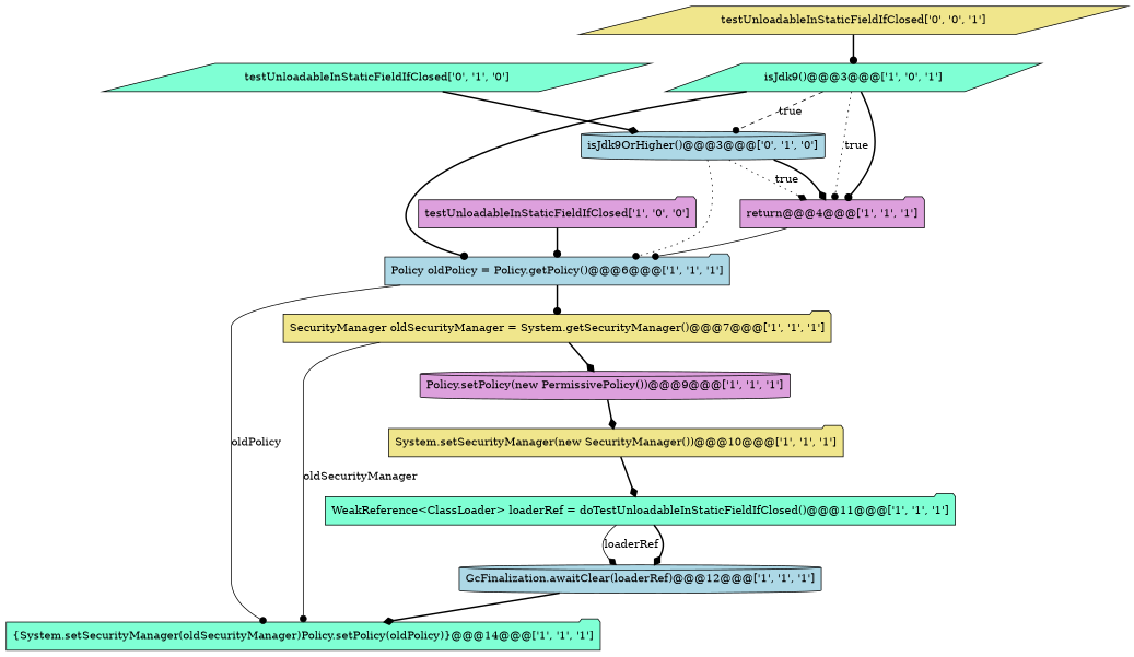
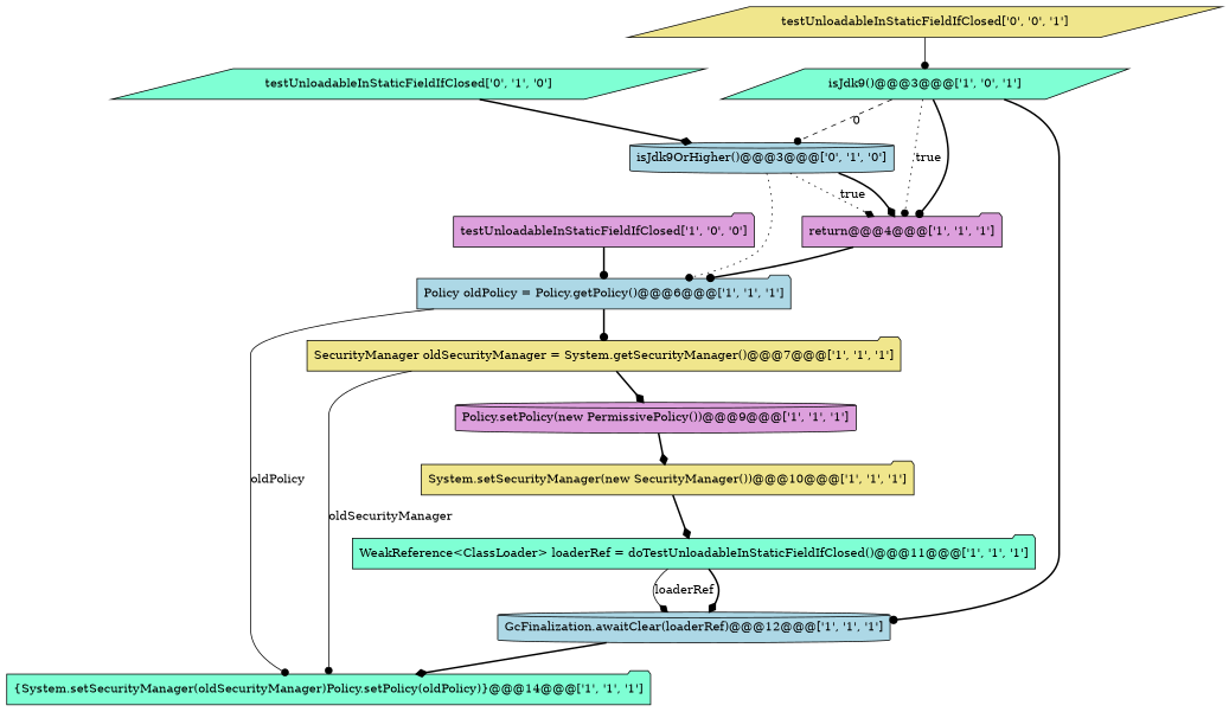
  digraph {
    node [fillcolor=aquamarine shape=folder style=filled]
    edge [arrowhead=dot style=bold]
    n1 [label="isJdk9()@@@3@@@['1', '0', '1']" shape=parallelogram]
    n2 [fillcolor=plum label="return@@@4@@@['1', '1', '1']"]
    n3 [fillcolor=lightblue label="Policy oldPolicy = Policy.getPolicy()@@@6@@@['1', '1', '1']"]
    n4 [fillcolor=lightblue label="isJdk9OrHigher()@@@3@@@['0', '1', '0']" shape=cylinder]
    n5 [fillcolor=khaki label="SecurityManager oldSecurityManager = System.getSecurityManager()@@@7@@@['1', '1', '1']"]
    n6 [label="{System.setSecurityManager(oldSecurityManager)Policy.setPolicy(oldPolicy)}@@@14@@@['1', '1', '1']"]
    n7 [fillcolor=khaki label="System.setSecurityManager(new SecurityManager())@@@10@@@['1', '1', '1']"]
    n8 [label="WeakReference<ClassLoader> loaderRef = doTestUnloadableInStaticFieldIfClosed()@@@11@@@['1', '1', '1']"]
    n9 [fillcolor=lightblue label="GcFinalization.awaitClear(loaderRef)@@@12@@@['1', '1', '1']" shape=cylinder]
    n10 [fillcolor=plum label="Policy.setPolicy(new PermissivePolicy())@@@9@@@['1', '1', '1']" shape=cylinder]
    n11 [fillcolor=khaki label="testUnloadableInStaticFieldIfClosed['0', '0', '1']" shape=parallelogram]
    n12 [label="testUnloadableInStaticFieldIfClosed['0', '1', '0']" shape=parallelogram]
    n13 [fillcolor=plum label="testUnloadableInStaticFieldIfClosed['1', '0', '0']"]
    n1 -> n2 [label=true style=dotted]
    n1 -> n2
-   n1 -> n3
-   n1 -> n4 [label=true style=dashed]
-   n2 -> n3 [style=solid]
+   n1 -> n9
+   n1 -> n4 [label=0 style=dashed]
+   n2 -> n3
    n3 -> n5
    n3 -> n6 [label=oldPolicy style=solid]
    n4 -> n2 [arrowhead=diamond label=true style=dotted]
    n4 -> n2 [arrowhead=diamond]
    n4 -> n3 [style=dotted]
    n5 -> n6 [label=oldSecurityManager style=solid]
    n5 -> n10 [arrowhead=diamond]
    n7 -> n8 [arrowhead=diamond]
    n8 -> n9 [arrowhead=diamond]
    n8 -> n9 [arrowhead=diamond label=loaderRef style=solid]
    n9 -> n6 [arrowhead=diamond]
    n10 -> n7 [arrowhead=diamond]
-   n11 -> n1
+   n11 -> n1 [style=solid]
    n12 -> n4 [arrowhead=diamond]
    n13 -> n3
  }
